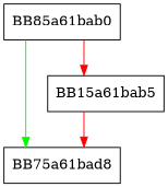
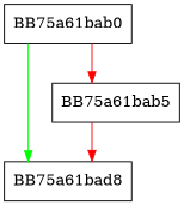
  digraph {
    splines=ortho
    node [shape=box]
    edge [color=red]
    n1 [label=BB75a61bad8]
-   BB75a61bab0 [label=BB85a61bab0]
-   BB75a61bab5 [label=BB15a61bab5]
+   BB75a61bab0
+   BB75a61bab5
    BB75a61bab0 -> n1 [color=green]
    BB75a61bab0 -> BB75a61bab5
    BB75a61bab5 -> n1
  }
